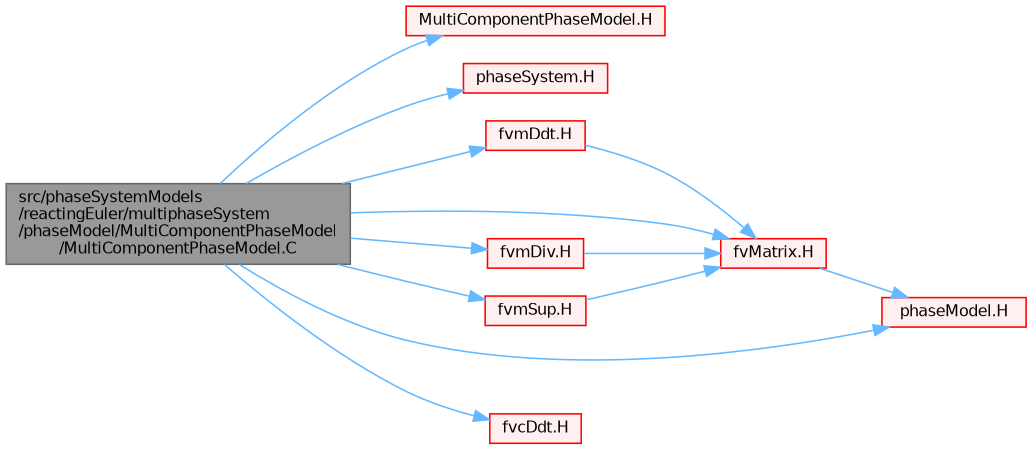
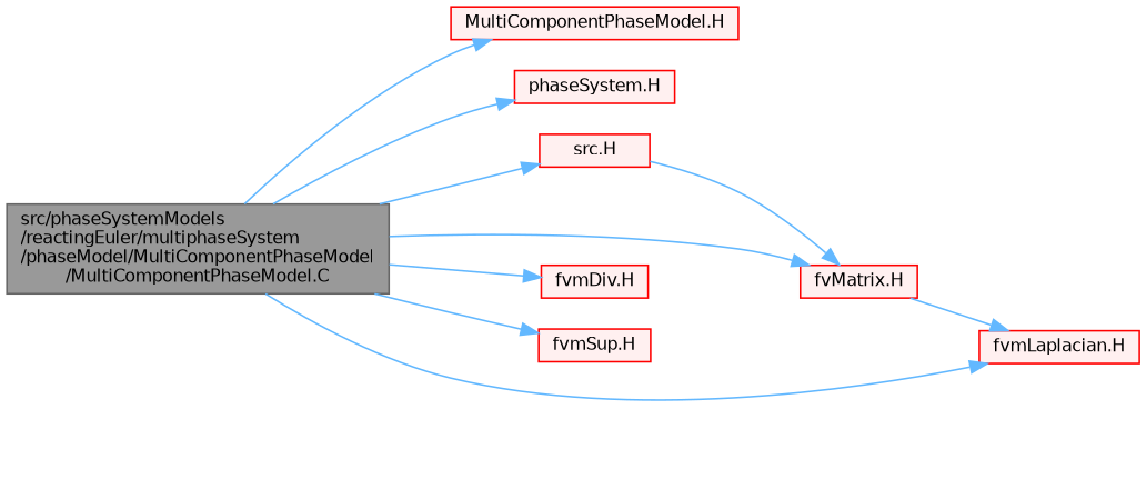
  digraph {
    rankdir=LR
    node [color=red fillcolor="#FFF0F0" fontname=Helvetica fontsize=10 shape=box style=filled]
    edge [color=steelblue1 fontname=Helvetica fontsize=10 labelfontname=Helvetica labelfontsize=10 style=solid]
    n1 [color=gray40 fillcolor=grey60 fontcolor=black height=0.2 label="src/phaseSystemModels\l/reactingEuler/multiphaseSystem\l/phaseModel/MultiComponentPhaseModel\l/MultiComponentPhaseModel.C" width=0.4]
    n2 [height=0.2 label="MultiComponentPhaseModel.H" width=0.4]
    n3 [height=0.2 label="phaseSystem.H" width=0.4]
-   n4 [height=0.2 label="fvmDdt.H" width=0.4]
+   n4 [height=0.2 label="src.H" width=0.4]
    n5 [height=0.2 label="fvMatrix.H" width=0.4]
    n6 [height=0.2 label="fvmDiv.H" width=0.4]
    n7 [height=0.2 label="fvmSup.H" width=0.4]
-   n8 [height=0.2 label="phaseModel.H" width=0.4]
-   n9 [height=0.2 label="fvcDdt.H" width=0.4]
+   n8 [height=0.2 label="fvmLaplacian.H" width=0.4]
    n1 -> n2
    n1 -> n3
    n1 -> n4
    n1 -> n5
    n1 -> n6
    n1 -> n7
    n1 -> n8
-   n1 -> n9
    n4 -> n5
    n5 -> n8
-   n6 -> n5
-   n7 -> n5
  }
